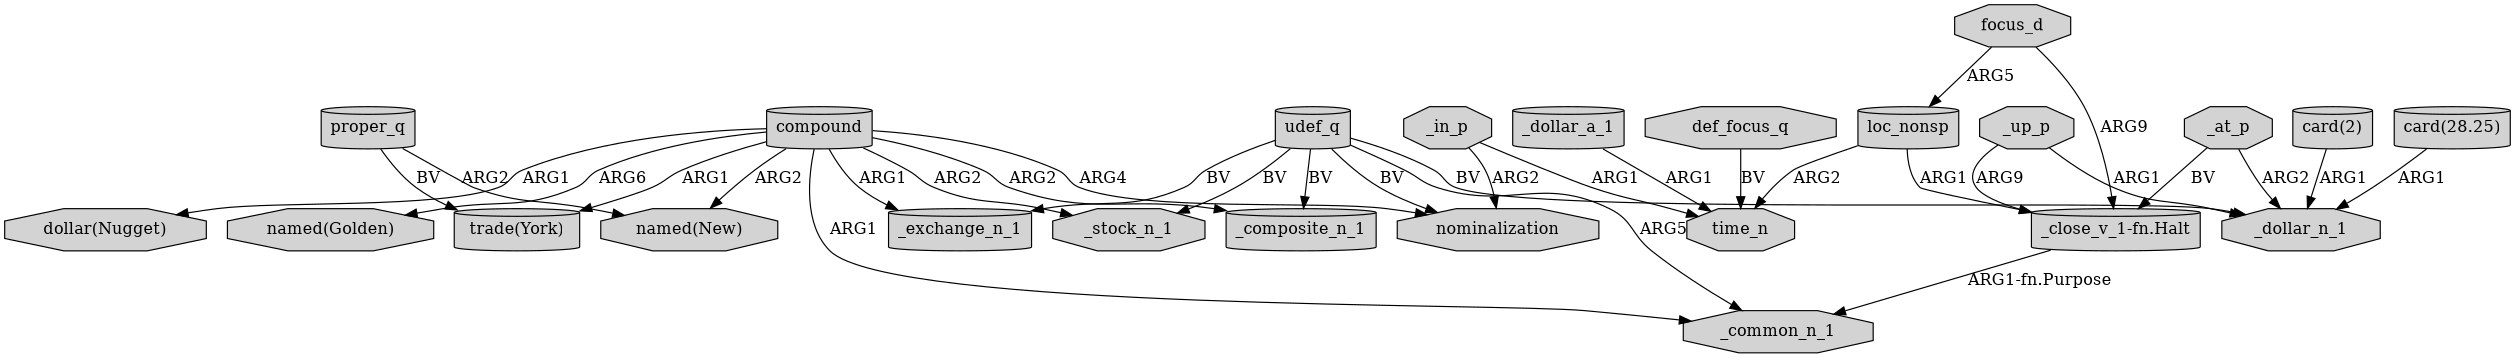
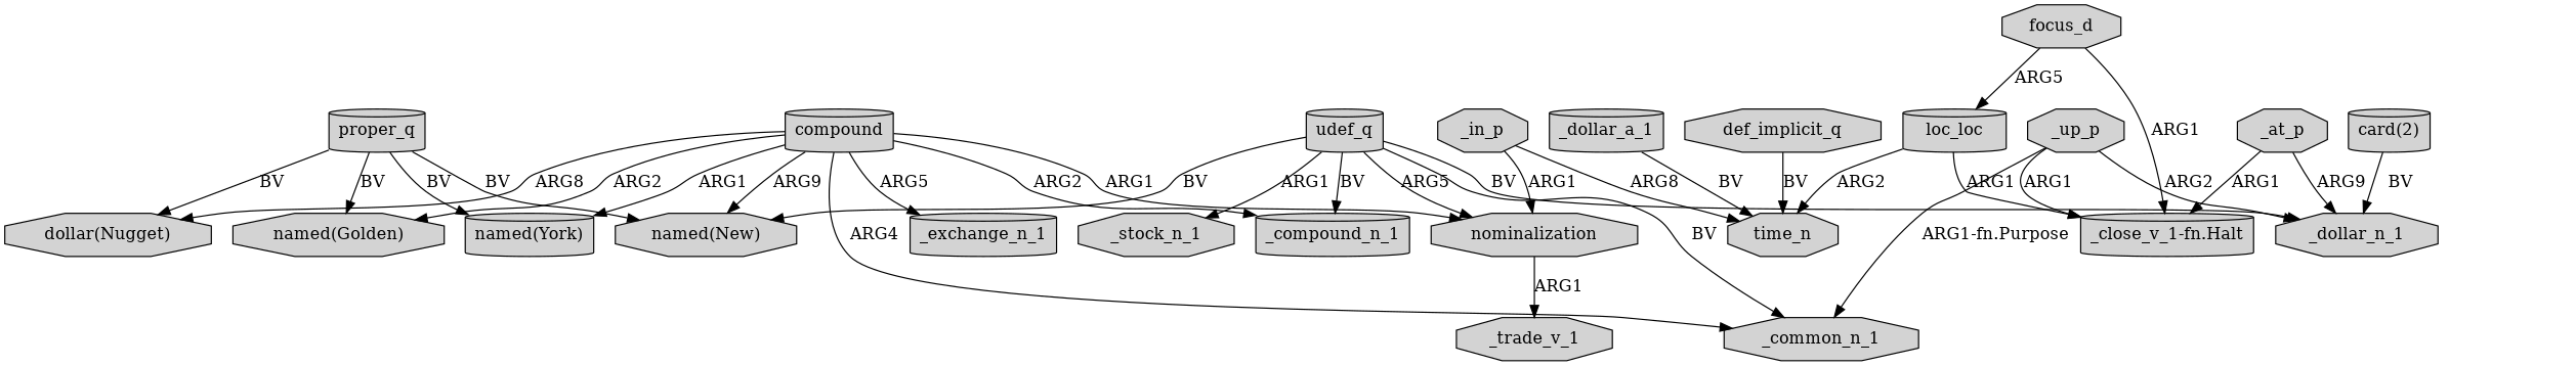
  digraph {
    node [shape=octagon style=filled]
    "_close_v_1-fn.Halt" [shape=cylinder]
    focus_d
-   loc_nonsp [shape=cylinder]
+   loc_nonsp [shape=cylinder label=loc_loc]
    _common_n_1
    time_n
    compound [shape=cylinder]
    "named(New)"
    nominalization
    _exchange_n_1 [shape=cylinder]
-   "named(York)" [shape=cylinder label="trade(York)"]
+   "named(York)" [shape=cylinder]
    "named(Golden)"
    _stock_n_1
    n13 [label="dollar(Nugget)"]
-   _composite_n_1 [shape=cylinder]
+   _composite_n_1 [shape=cylinder label=_compound_n_1]
+   _trade_v_1
    proper_q [shape=cylinder]
    udef_q [shape=cylinder]
    _dollar_n_1
    n19 [label=_dollar_a_1 shape=cylinder]
    _up_p
    _at_p
    _in_p
-   "card(28.25)" [shape=cylinder]
-   def_implicit_q [label=def_focus_q]
+   def_implicit_q
    "card(2)" [shape=cylinder]
-   "_close_v_1-fn.Halt" -> _common_n_1 [label="ARG1-fn.Purpose"]
-   focus_d -> "_close_v_1-fn.Halt" [label=ARG9]
+   _up_p -> _common_n_1 [label="ARG1-fn.Purpose"]
+   focus_d -> "_close_v_1-fn.Halt" [label=ARG1]
    focus_d -> loc_nonsp [label=ARG5]
    loc_nonsp -> "_close_v_1-fn.Halt" [label=ARG1]
    loc_nonsp -> time_n [label=ARG2]
-   compound -> _common_n_1 [label=ARG1]
-   compound -> "named(New)" [label=ARG2]
-   compound -> nominalization [label=ARG4]
-   compound -> _exchange_n_1 [label=ARG1]
+   compound -> _common_n_1 [label=ARG4]
+   compound -> "named(New)" [label=ARG9]
+   compound -> nominalization [label=ARG1]
+   compound -> _exchange_n_1 [label=ARG5]
    compound -> "named(York)" [label=ARG1]
-   compound -> "named(Golden)" [label=ARG6]
-   compound -> _stock_n_1 [label=ARG2]
-   compound -> n13 [label=ARG1]
+   compound -> "named(Golden)" [label=ARG2]
+   compound -> n13 [label=ARG8]
    compound -> _composite_n_1 [label=ARG2]
-   proper_q -> "named(New)" [label=ARG2]
+   nominalization -> _trade_v_1 [label=ARG1]
+   proper_q -> "named(New)" [label=BV]
    proper_q -> "named(York)" [label=BV]
-   udef_q -> _common_n_1 [label=ARG5]
-   udef_q -> nominalization [label=BV]
-   udef_q -> _exchange_n_1 [label=BV]
-   udef_q -> _stock_n_1 [label=BV]
+   proper_q -> "named(Golden)" [label=BV]
+   proper_q -> n13 [label=BV]
+   udef_q -> _common_n_1 [label=BV]
+   udef_q -> nominalization [label=ARG5]
+   udef_q -> "named(New)" [label=BV]
+   udef_q -> _stock_n_1 [label=ARG1]
    udef_q -> _composite_n_1 [label=BV]
    udef_q -> _dollar_n_1 [label=BV]
-   n19 -> time_n [label=ARG1]
-   _up_p -> "_close_v_1-fn.Halt" [label=ARG9]
-   _up_p -> _dollar_n_1 [label=ARG1]
-   _at_p -> "_close_v_1-fn.Halt" [label=BV]
-   _at_p -> _dollar_n_1 [label=ARG2]
-   _in_p -> time_n [label=ARG1]
-   _in_p -> nominalization [label=ARG2]
-   "card(28.25)" -> _dollar_n_1 [label=ARG1]
+   n19 -> time_n [label=BV]
+   _up_p -> "_close_v_1-fn.Halt" [label=ARG1]
+   _up_p -> _dollar_n_1 [label=ARG2]
+   _at_p -> "_close_v_1-fn.Halt" [label=ARG1]
+   _at_p -> _dollar_n_1 [label=ARG9]
+   _in_p -> time_n [label=ARG8]
+   _in_p -> nominalization [label=ARG1]
    def_implicit_q -> time_n [label=BV]
-   "card(2)" -> _dollar_n_1 [label=ARG1]
+   "card(2)" -> _dollar_n_1 [label=BV]
  }
